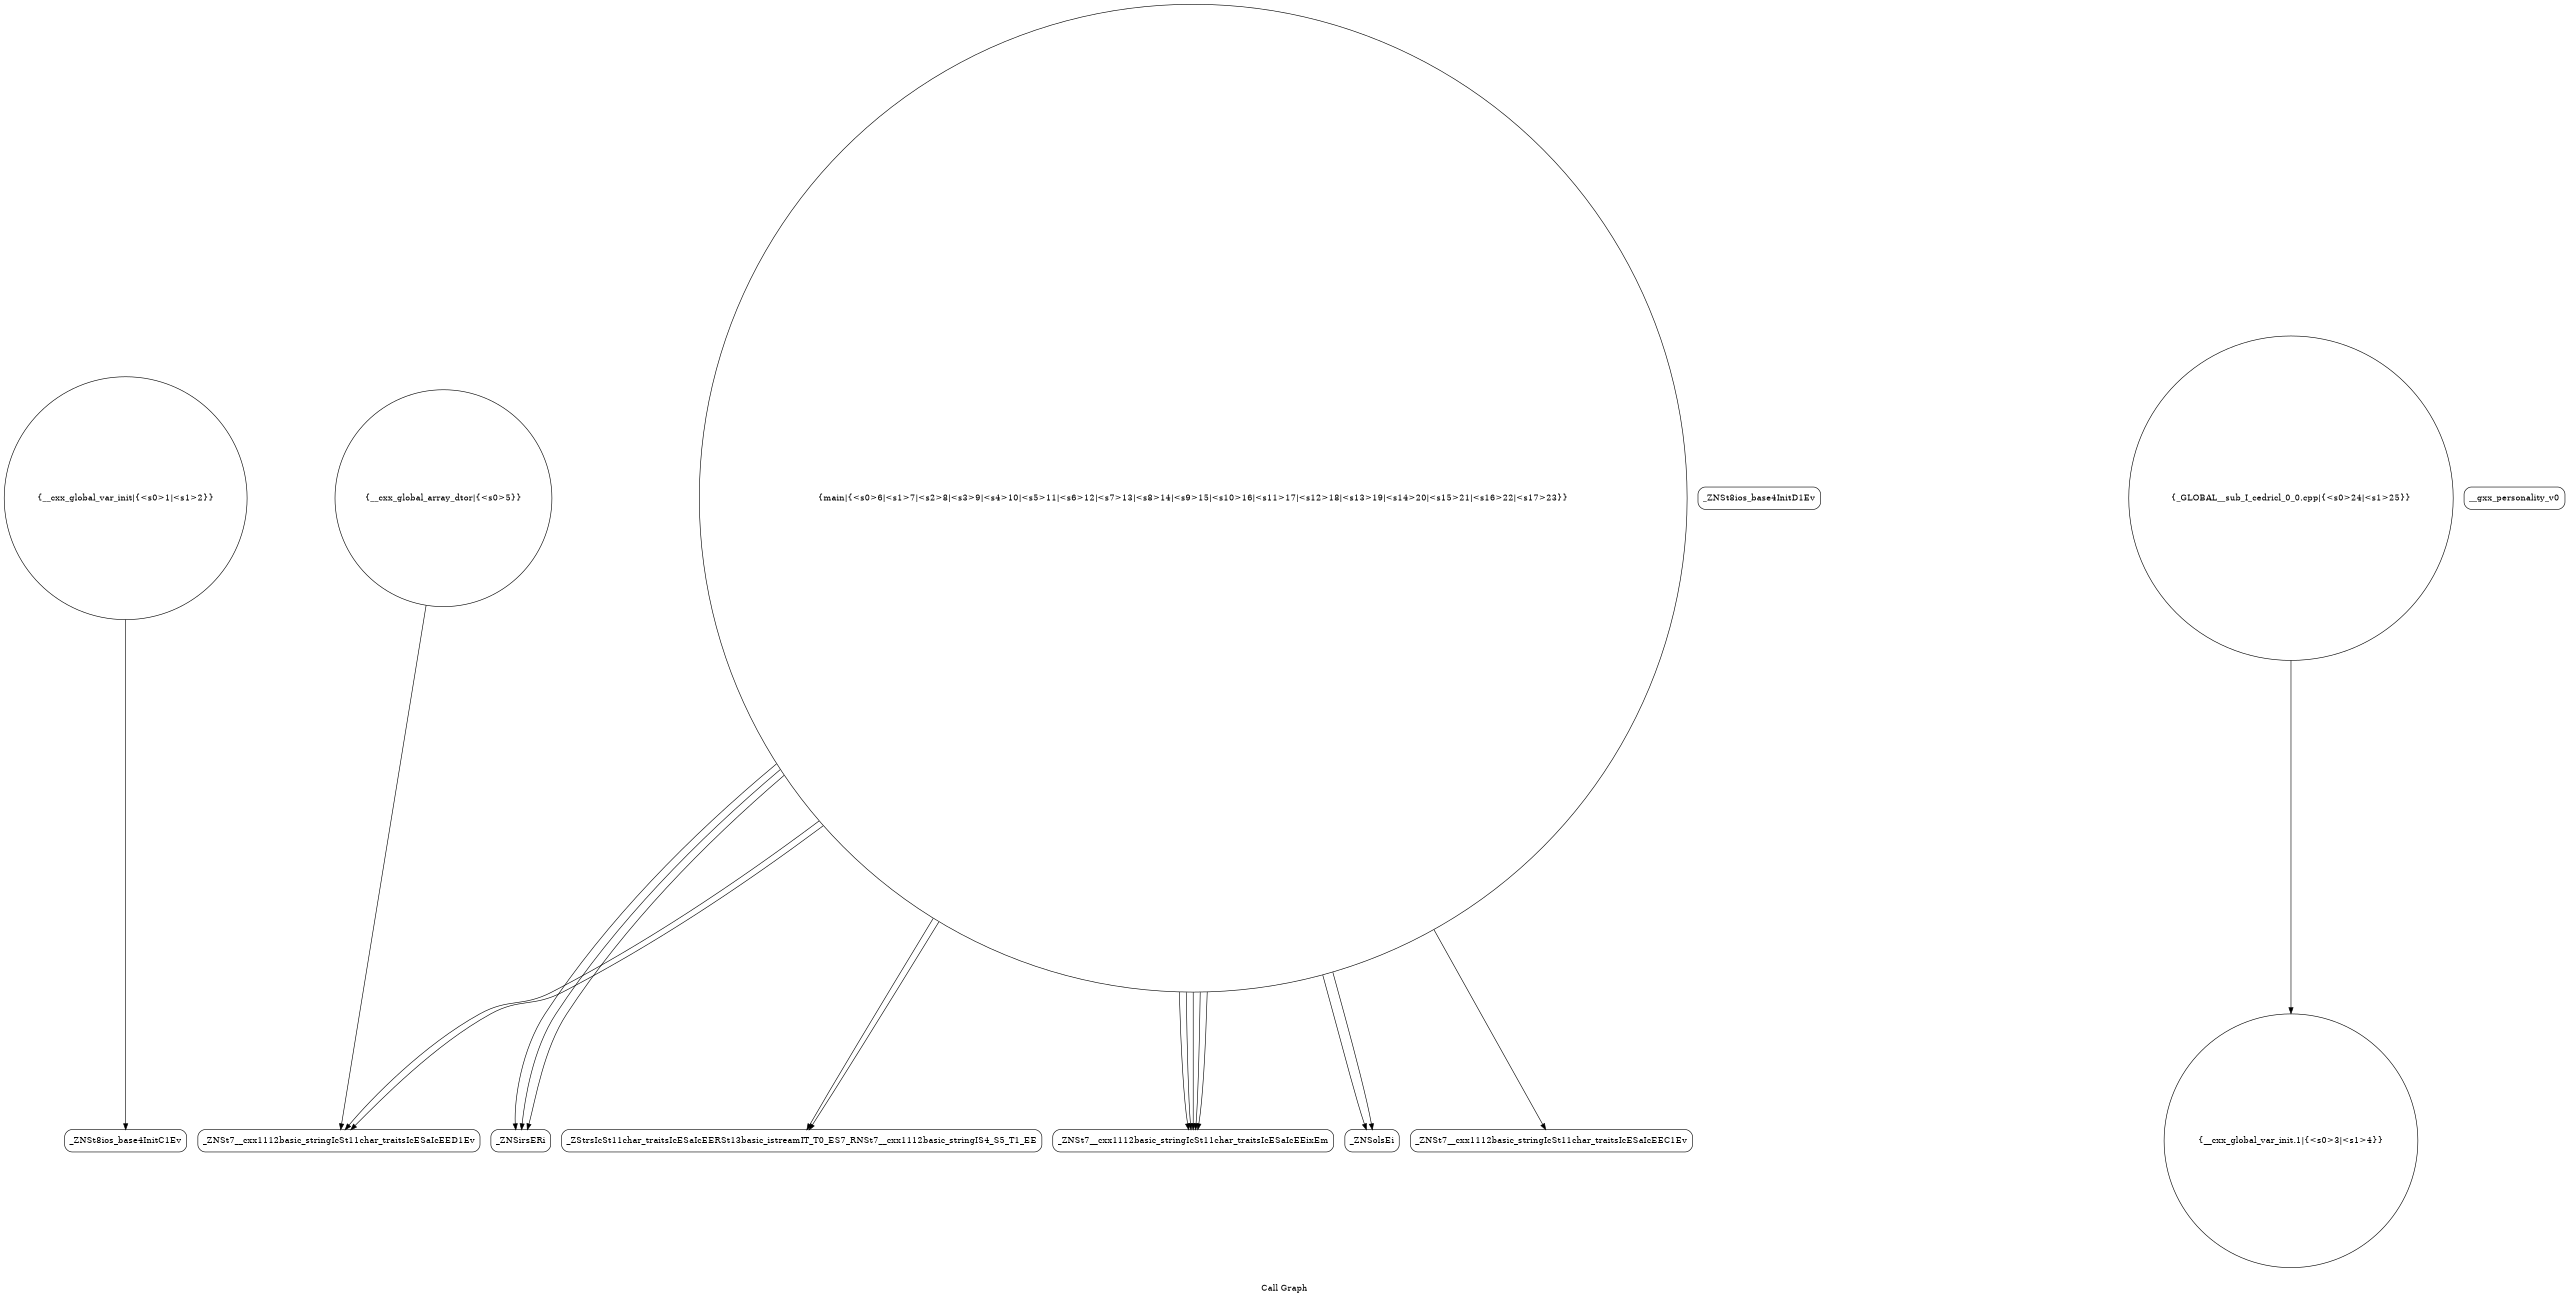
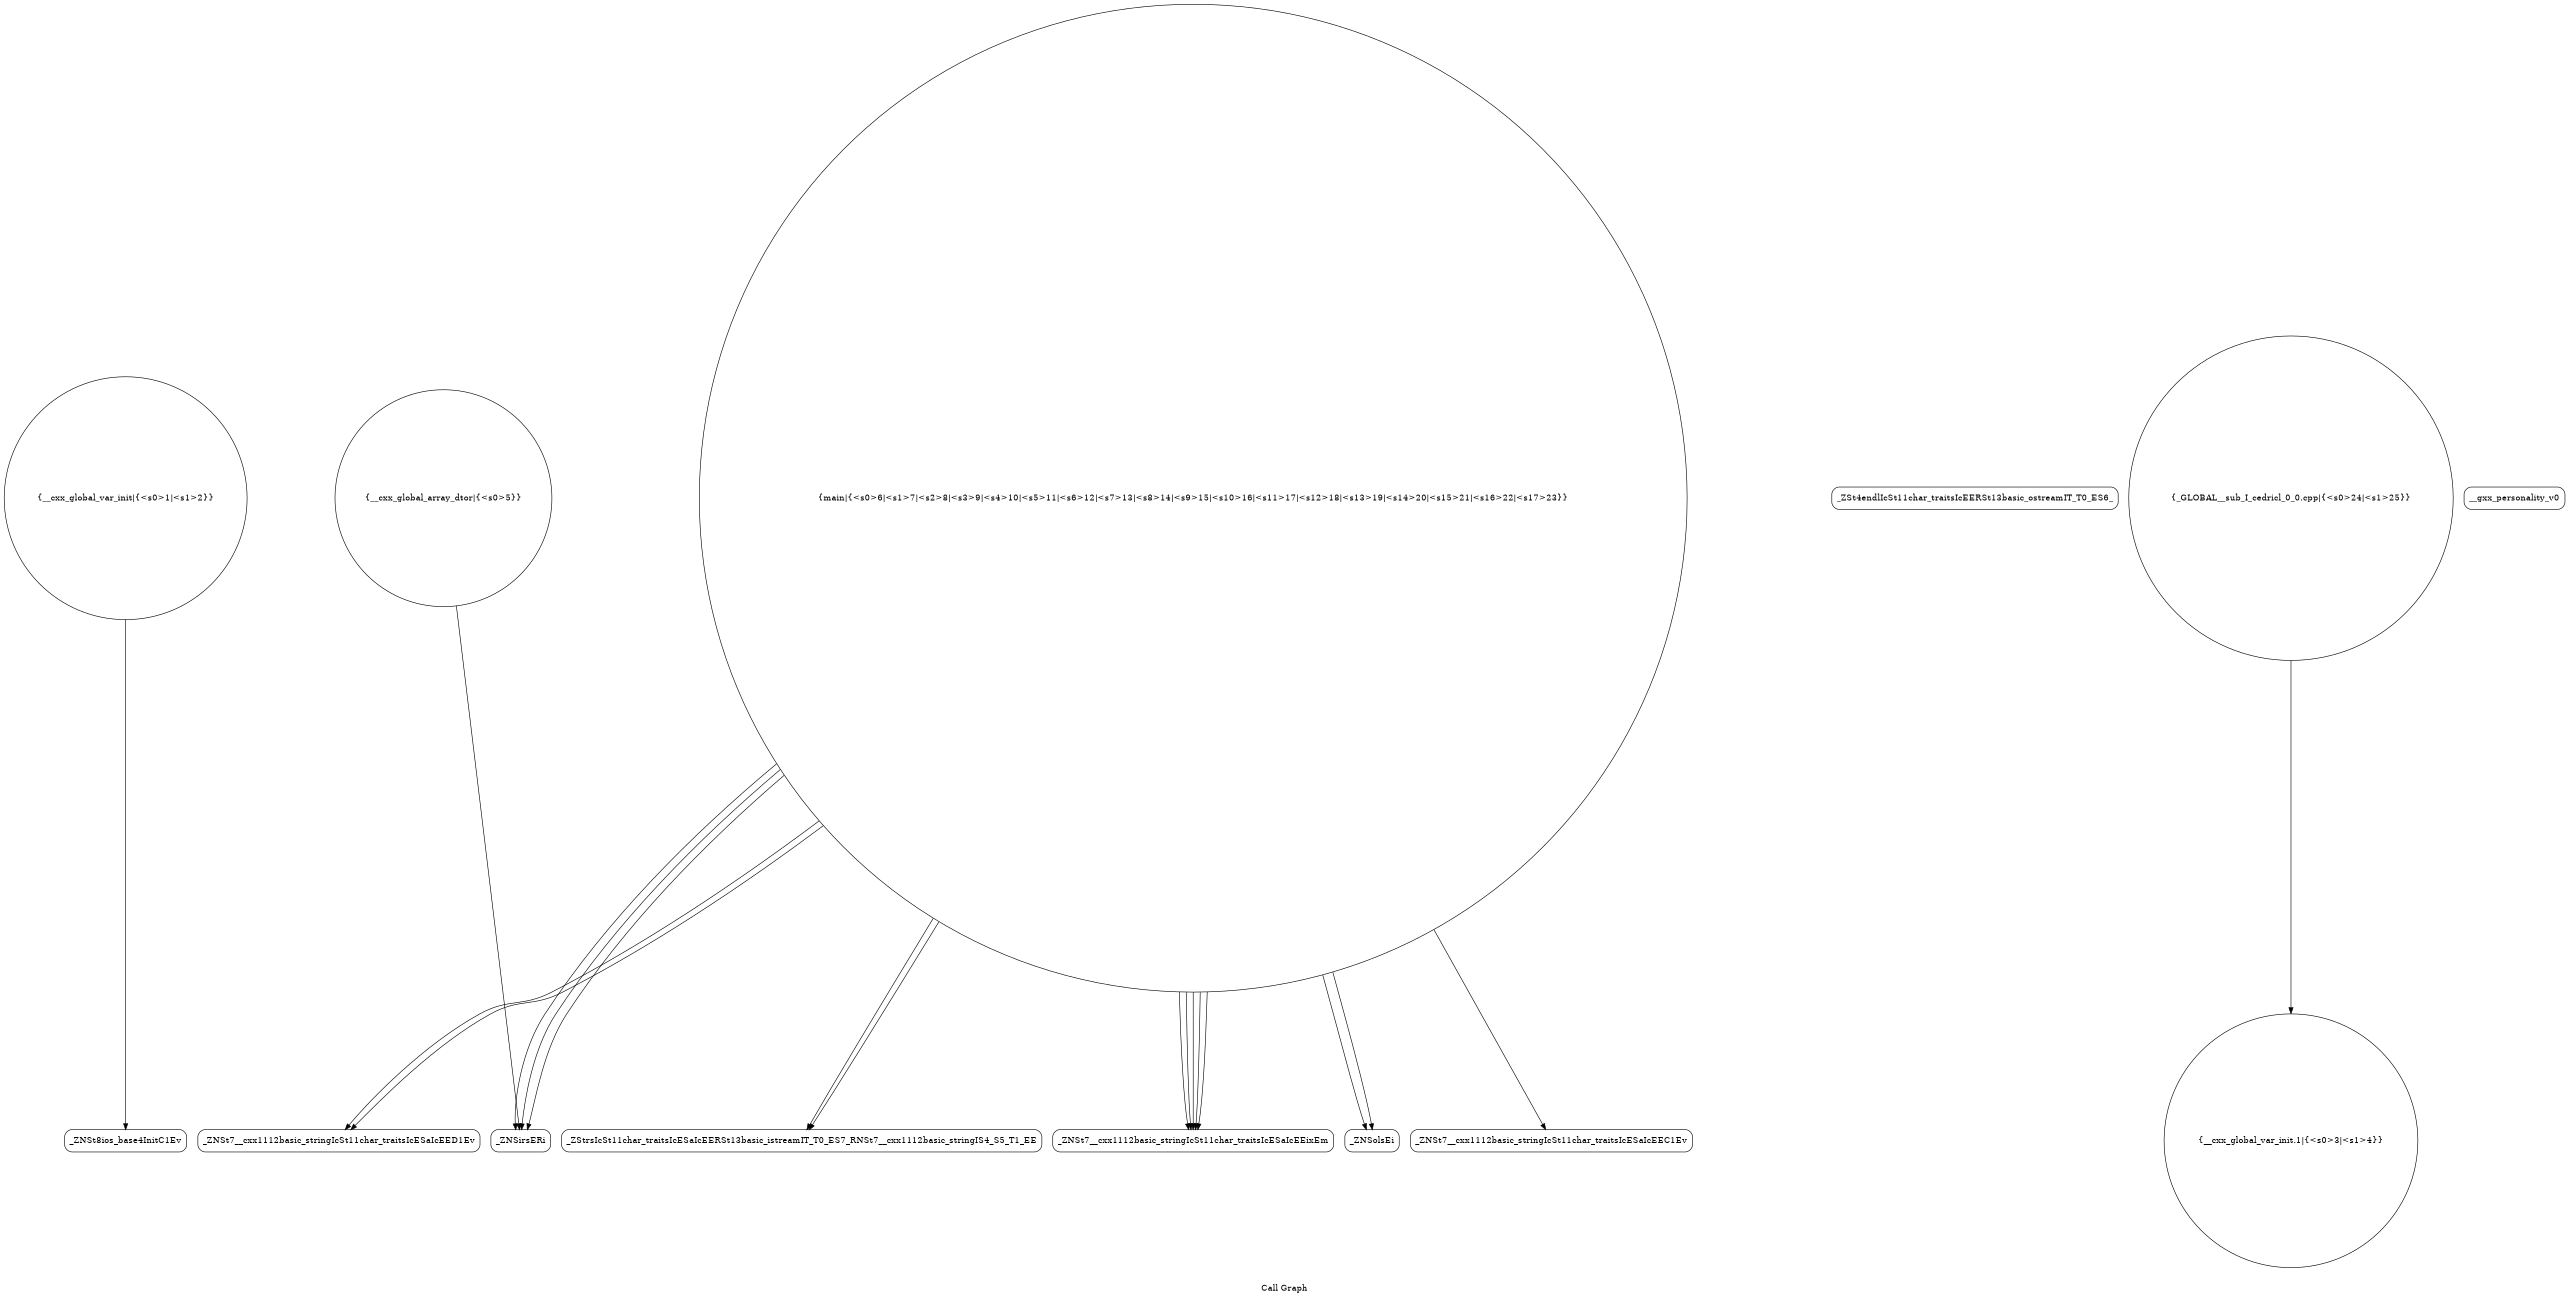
  digraph {
    label="Call Graph"
    node [shape=Mrecord]
    edge [color=black tailport=s0]
    n1 [label="{__cxx_global_var_init|{<s0>1|<s1>2}}" shape=circle]
    n2 [label="{_ZNSt8ios_base4InitC1Ev}"]
    n3 [label="{_ZNSt7__cxx1112basic_stringIcSt11char_traitsIcESaIcEED1Ev}"]
    n4 [label="{_ZNSolsEi}"]
-   n5 [label="{_ZNSt8ios_base4InitD1Ev}"]
    n6 [label="{_ZNSirsERi}"]
+   n7 [label="{_ZSt4endlIcSt11char_traitsIcEERSt13basic_ostreamIT_T0_ES6_}"]
    n8 [label="{__cxx_global_var_init.1|{<s0>3|<s1>4}}" shape=circle]
    n9 [label="{_ZNSt7__cxx1112basic_stringIcSt11char_traitsIcESaIcEEC1Ev}"]
    n10 [label="{__gxx_personality_v0}"]
    n11 [label="{__cxx_global_array_dtor|{<s0>5}}" shape=circle]
    n12 [label="{main|{<s0>6|<s1>7|<s2>8|<s3>9|<s4>10|<s5>11|<s6>12|<s7>13|<s8>14|<s9>15|<s10>16|<s11>17|<s12>18|<s13>19|<s14>20|<s15>21|<s16>22|<s17>23}}" shape=circle]
    n13 [label="{_ZStrsIcSt11char_traitsIcESaIcEERSt13basic_istreamIT_T0_ES7_RNSt7__cxx1112basic_stringIS4_S5_T1_EE}"]
    n14 [label="{_ZNSt7__cxx1112basic_stringIcSt11char_traitsIcESaIcEEixEm}"]
    n15 [label="{_GLOBAL__sub_I_cedricl_0_0.cpp|{<s0>24|<s1>25}}" shape=circle]
    n1 -> n2
-   n11 -> n3
+   n11 -> n6
    n12 -> n3 [tailport=s6]
    n12 -> n3 [tailport=s17]
    n12 -> n4 [tailport=s13]
    n12 -> n4 [tailport=s15]
    n12 -> n6
    n12 -> n6 [tailport=s1]
    n12 -> n6 [tailport=s2]
    n12 -> n9 [tailport=s4]
    n12 -> n13 [tailport=s3]
    n12 -> n13 [tailport=s5]
    n12 -> n14 [tailport=s7]
    n12 -> n14 [tailport=s8]
    n12 -> n14 [tailport=s9]
    n12 -> n14 [tailport=s10]
    n12 -> n14 [tailport=s11]
    n15 -> n8 [tailport=s1]
  }
